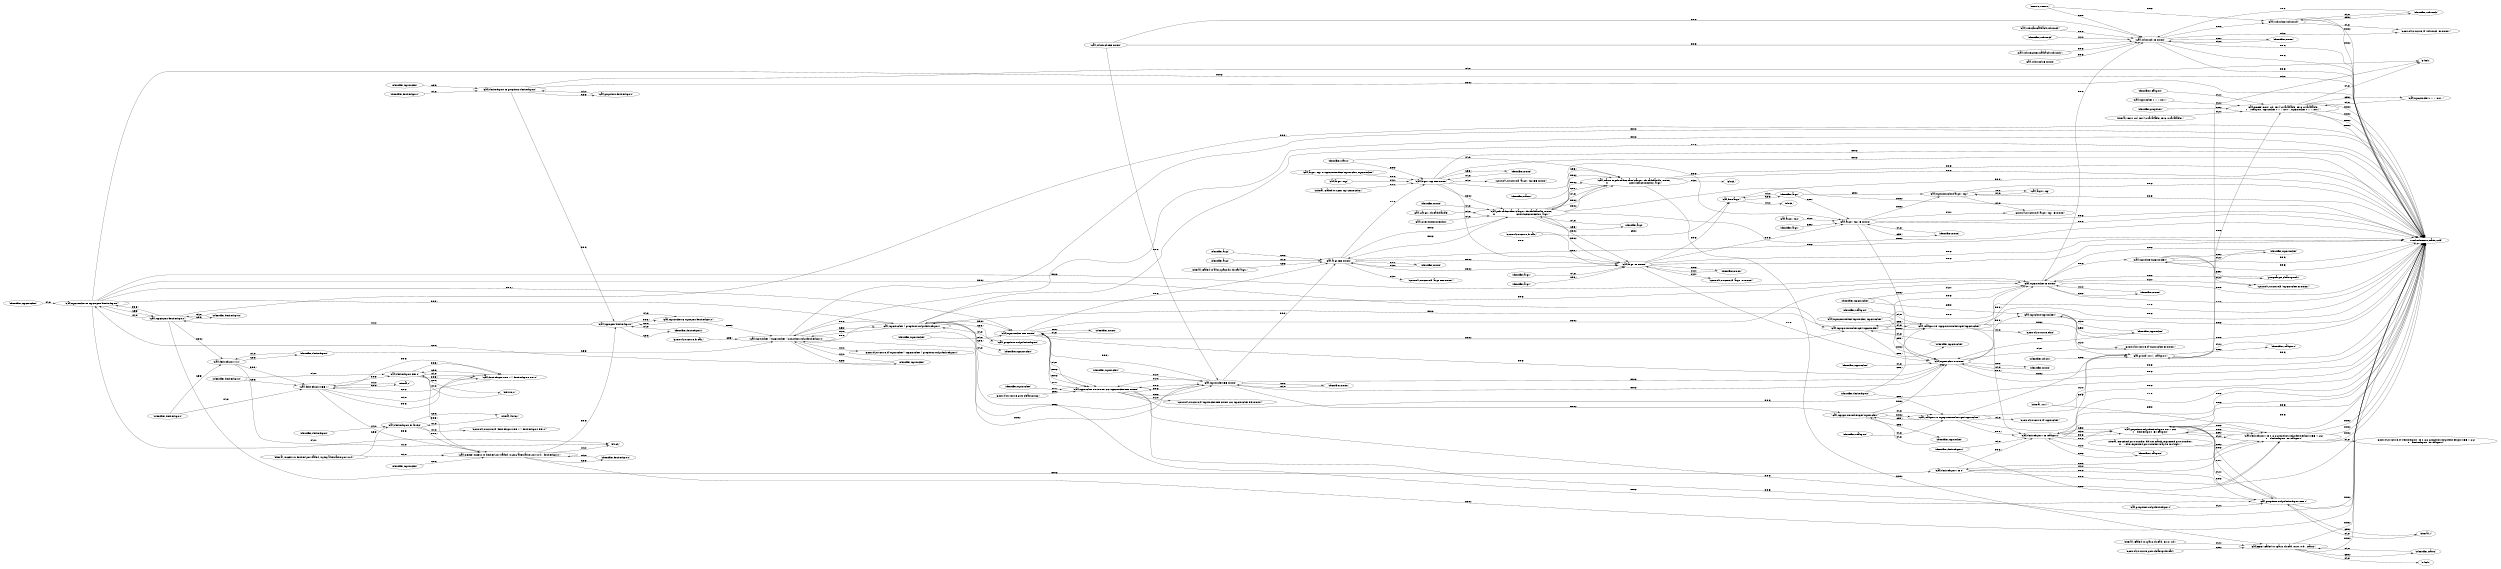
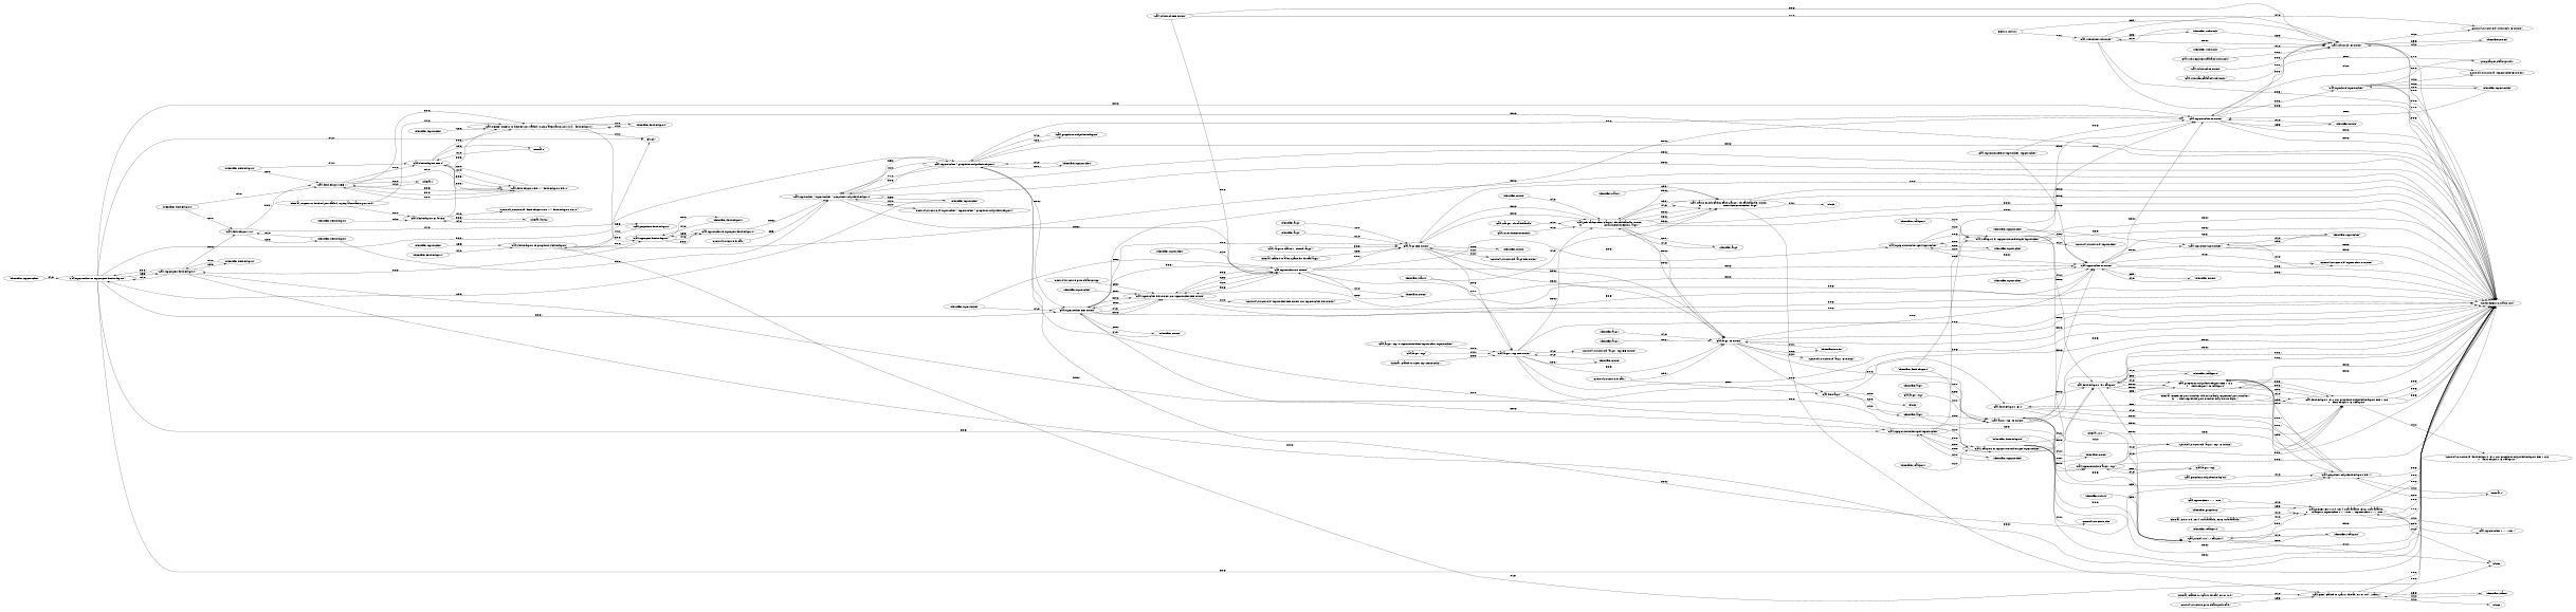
  digraph {
    rankdir=LR
    n1 [label="(Call,tcp6_socket = tcp6_open(desired_port))"]
    n2 [label="(Call,tcp6_open(desired_port))"]
    n3 [label="(Call,tcp6_socket || g_options.only_desired_port)"]
    n4 [label="(Call,tcp6_socket == NULL)"]
    n5 [label="(Call,tcp_port_number_get(tcp6_socket))"]
    n6 [label="(Call,tcp6_socket!= NULL)"]
    n7 [label="(MethodReturn,static void)"]
    n8 [label="(Block,)"]
    n9 [label="(Call,desired_port ++)"]
    n10 [label="(Identifier,desired_port)"]
    n11 [label="(Call,desired_port != 0)"]
    n12 [label="(Call,tcp_socket || tcp6_socket || g_options.only_desired_port)"]
    n13 [label="(Call,g_options.only_desired_port == 1)"]
    n14 [label="(Identifier,tcp6_socket)"]
    n15 [label="(Call,g_options.only_desired_port)"]
    n16 [label="(Call,tcp_socket == NULL && tcp6_socket == NULL)"]
    n17 [label="(Call,args == NULL)"]
    n18 [label="(Call,tcp_socket!= NULL)"]
    n19 [label="(Identifier,NULL)"]
    n20 [label="(Call,real_port = tcp_port_number_get(tcp6_socket))"]
    n21 [label="(Identifier,tcp6_socket)"]
    n22 [label="(Call,tcp_close(tcp6_socket))"]
    n23 [label="(Call,usb_sock != NULL)"]
    n24 [label="(ControlStructure,if (tcp6_socket!= NULL))"]
    n25 [label="(Identifier,NULL)"]
    n26 [label="(Call,desired_port == 1)"]
    n27 [label="(Identifier,desired_port)"]
    n28 [label="(Call,desired_port != real_port)"]
    n29 [label="(Call,desired_port != 0 && g_options.only_desired_port == 1 &&\n \t    desired_port != real_port)"]
    n30 [label="(Call,tcp_open(desired_port))"]
    n31 [label="(Call,tcp_socket = tcp_open(desired_port))"]
    n32 [label="(Identifier,desired_port)"]
    n33 [label="(Call,desired_port = g_options.desired_port)"]
    n34 [label="(Block,)"]
    n35 [label="(Call,g_options.desired_port)"]
    n36 [label="(Call,NOTE(\"Access to desired port failed, trying alternative port %d\", desired_port))"]
    n37 [label="(Identifier,desired_port)"]
    n38 [label="(Call,desired_port = 49152)"]
    n39 [label="(ControlStructure,if (desired_port == 1 || desired_port == 0))"]
    n40 [label="(Literal,49152)"]
    n41 [label="(Call,desired_port == 0)"]
    n42 [label="(Call,desired_port == 1 || desired_port == 0)"]
    n43 [label="(Literal,1)"]
-   n44 [label="(Return,0)"]
+   n44 [label="(Literal,0)"]
    n45 [label="(Call,tcp_socket == NULL)"]
    n46 [label="(Identifier,tcp_socket)"]
    n47 [label="(ControlStructure,if (tcp_socket || tcp6_socket || g_options.only_desired_port))"]
    n48 [label="(Call,g_options.only_desired_port == 1 &&\n \t    desired_port != real_port)"]
    n49 [label="(Literal,1)"]
    n50 [label="(Call,tcp_port_number_get(tcp_socket))"]
    n51 [label="(Identifier,NULL)"]
    n52 [label="(ControlStructure,if (tcp_socket == NULL && tcp6_socket == NULL))"]
    n53 [label="(Call,args->tcp == NULL)"]
    n54 [label="(Call,pthread_create(&args->thread_handle, NULL,\n\t\t                            &service_connection, args))"]
    n55 [label="(Call,args != NULL)"]
    n56 [label="(ControlStructure,if (args == NULL))"]
    n57 [label="(Identifier,NULL)"]
    n58 [label="(Call,tcp_close(tcp_socket))"]
    n59 [label="(ControlStructure,if (tcp_socket!= NULL))"]
    n60 [label="(Identifier,NULL)"]
    n61 [label="(Call,real_port = tcp_port_number_get(tcp_socket))"]
    n62 [label="(Identifier,tcp_socket)"]
    n63 [label="(Call,printf(\"%u|\", real_port))"]
    n64 [label="(ControlStructure,else)"]
    n65 [label="(Identifier,real_port)"]
    n66 [label="(Call,NOTE(\"Port: %d, IPv4 %savailable, IPv6 %savailable\",\n\t     real_port, tcp_socket ? \"\" : \"not \", tcp6_socket ? \"\" : \"not \"))"]
    n67 [label="(Identifier,real_port)"]
    n68 [label="(ControlStructure,if (desired_port != 0 && g_options.only_desired_port == 1 &&\n \t    desired_port != real_port))"]
    n69 [label="(Call,tcp6_socket ? \"\" : \"not \")"]
    n70 [label="(Identifier,tcp6_socket)"]
    n71 [label="(JumpTarget,cleanup_usb:)"]
    n72 [label="(Call,usb_close(usb_sock))"]
    n73 [label="(Identifier,NULL)"]
    n74 [label="(ControlStructure,if (usb_sock != NULL))"]
    n75 [label="(Identifier,usb_sock)"]
    n76 [label="(Call,args->tcp != NULL)"]
    n77 [label="(ControlStructure,if (args->tcp == NULL))"]
    n78 [label="(Identifier,NULL)"]
    n79 [label="(Call,status = pthread_create(&args->thread_handle, NULL,\n\t\t                            &service_connection, args))"]
    n80 [label="(Identifier,args)"]
    n81 [label="(Call,free(args))"]
    n82 [label="(Identifier,NULL)"]
    n83 [label="(ControlStructure,if (args != NULL))"]
    n84 [label="(Call,tcp_conn_close(args->tcp))"]
    n85 [label="(Identifier,NULL)"]
    n86 [label="(ControlStructure,if (args->tcp != NULL))"]
    n87 [label="(Call,ERR(\"Failed to spawn thread, error %d\", status))"]
    n88 [label="(Block,)"]
    n89 [label="(Block,)"]
    n90 [label="(Identifier,status)"]
    n91 [label="(Identifier,args)"]
    n92 [label="(Block,)"]
    n93 [label="(Call,args->tcp)"]
    n94 [label="(Identifier,tcp_socket)"]
    n95 [label="(ControlStructure,if (tcp_socket))"]
    n96 [label="(Literal,\"Access to desired port failed, trying alternative port %d\")"]
    n97 [label="(Identifier,tcp_socket)"]
    n98 [label="(Literal,\"Failed to spawn thread, error %d\")"]
    n99 [label="(Identifier,desired_port)"]
    n100 [label="(ControlStructure,break;)"]
    n101 [label="(Call,&args->thread_handle)"]
    n102 [label="(Identifier,tcp_socket)"]
    n103 [label="(Identifier,desired_port)"]
    n104 [label="(Identifier,g_options)"]
+   n105 [label="(Call,*args = calloc(1, sizeof(*args)))"]
    n106 [label="(Call,&service_connection)"]
    n107 [label="(Literal,\"Received port number did not match requested port number.\"\n\t\t    \" The requested port number may be too high.\")"]
    n108 [label="(Literal,\"Port: %d, IPv4 %savailable, IPv6 %savailable\")"]
    n109 [label="(Identifier,real_port)"]
    n110 [label="(Literal,\"Failed to alloc space for thread args\")"]
    n111 [label="(Identifier,usb_sock)"]
    n112 [label="(Identifier,args)"]
    n113 [label="(Identifier,args)"]
    n114 [label="(ControlStructure,goto cleanup_tcp;)"]
    n115 [label="(Identifier,desired_port)"]
    n116 [label="(Call,args->tcp = tcp_conn_select(tcp_socket, tcp6_socket))"]
    n117 [label="(Identifier,tcp_socket)"]
    n118 [label="(Literal,\"%u|\")"]
    n119 [label="(Identifier,status)"]
    n120 [label="(Identifier,NULL)"]
    n121 [label="(ControlStructure,goto cleanup_thread;)"]
    n122 [label="(Call,args->tcp)"]
    n123 [label="(Literal,\"Failed to open tcp connection\")"]
    n124 [label="(Identifier,desired_port)"]
    n125 [label="(Identifier,tcp6_socket)"]
    n126 [label="(Identifier,real_port)"]
    n127 [label="(Call,usb_register_callback(usb_sock))"]
    n128 [label="(Identifier,tcp_socket)"]
    n129 [label="(Call,tcp_conn_select(tcp_socket, tcp6_socket))"]
    n130 [label="(Identifier,tcp6_socket)"]
    n131 [label="(Identifier,args)"]
    n132 [label="(Identifier,tcp6_socket)"]
    n133 [label="(Identifier,desired_port)"]
    n134 [label="(Identifier,args)"]
    n135 [label="(Call,usb_sock = NULL)"]
    n136 [label="(Call,g_options.only_desired_port)"]
    n137 [label="(ControlStructure,break;)"]
    n138 [label="(Identifier,desired_port)"]
    n139 [label="(Identifier,stdout)"]
    n140 [label="(Identifier,real_port)"]
    n141 [label="(Return,return;)"]
    n142 [label="(Identifier,status)"]
    n143 [label="(Call,usb_can_callback(usb_sock))"]
    n144 [label="(Call,usb_sock == NULL)"]
    n145 [label="(Identifier,args)"]
    n146 [label="(Call,tcp_socket ? \"\" : \"not \")"]
    n147 [label="(Call,args->tcp)"]
    n148 [label="(Identifier,tcp_socket)"]
    n1 -> n2 [label="CFG: "]
    n1 -> n3 [label="DDG: "]
    n1 -> n4 [label="DDG: "]
    n1 -> n5 [label="DDG: "]
    n1 -> n6 [label="DDG: "]
    n1 -> n7 [label="DDG: "]
    n1 -> n8 [label="AST: "]
    n2 -> n1 [label="AST: "]
    n2 -> n1 [label="DDG: "]
    n2 -> n7 [label="DDG: "]
    n2 -> n9 [label="DDG: "]
    n2 -> n10 [label="CFG: "]
    n2 -> n11 [label="DDG: "]
    n3 -> n4 [label="DDG: "]
    n3 -> n6 [label="DDG: "]
    n3 -> n7 [label="DDG: "]
    n3 -> n12 [label="AST: "]
    n3 -> n12 [label="DDG: "]
    n3 -> n12 [label="DDG: "]
    n3 -> n13 [label="DDG: "]
    n3 -> n14 [label="CFG: "]
    n3 -> n15 [label="CFG: "]
    n4 -> n5 [label="DDG: "]
    n4 -> n6 [label="DDG: "]
    n4 -> n16 [label="AST: "]
    n4 -> n16 [label="DDG: "]
    n4 -> n16 [label="DDG: "]
    n4 -> n17 [label="DDG: "]
    n4 -> n18 [label="DDG: "]
    n4 -> n19 [label="CFG: "]
    n5 -> n3 [label="DDG: "]
    n5 -> n6 [label="DDG: "]
    n5 -> n20 [label="AST: "]
    n5 -> n20 [label="DDG: "]
    n5 -> n21 [label="CFG: "]
    n6 -> n7 [label="DDG: "]
    n6 -> n7 [label="DDG: "]
    n6 -> n22 [label="DDG: "]
    n6 -> n23 [label="DDG: "]
    n6 -> n24 [label="AST: "]
    n6 -> n25 [label="CFG: "]
    n9 -> n8 [label="AST: "]
    n9 -> n26 [label="DDG: "]
    n9 -> n27 [label="CFG: "]
    n10 -> n2 [label="AST: "]
    n11 -> n28 [label="DDG: "]
    n11 -> n29 [label="AST: "]
    n11 -> n29 [label="DDG: "]
    n11 -> n29 [label="DDG: "]
    n12 -> n3 [label="CFG: "]
    n12 -> n7 [label="DDG: "]
    n12 -> n7 [label="DDG: "]
    n12 -> n45 [label="DDG: "]
    n12 -> n46 [label="CFG: "]
    n12 -> n47 [label="AST: "]
    n13 -> n7 [label="DDG: "]
    n13 -> n48 [label="AST: "]
    n13 -> n48 [label="DDG: "]
    n13 -> n48 [label="DDG: "]
    n13 -> n49 [label="CFG: "]
    n14 -> n3 [label="AST: "]
    n15 -> n3 [label="AST: "]
    n16 -> n4 [label="CFG: "]
    n16 -> n7 [label="DDG: "]
    n16 -> n7 [label="DDG: "]
    n16 -> n7 [label="DDG: "]
    n16 -> n45 [label="CFG: "]
    n16 -> n52 [label="AST: "]
    n17 -> n7 [label="DDG: "]
    n17 -> n53 [label="DDG: "]
    n17 -> n54 [label="DDG: "]
    n17 -> n55 [label="DDG: "]
    n17 -> n55 [label="DDG: "]
    n17 -> n56 [label="AST: "]
    n17 -> n57 [label="CFG: "]
    n18 -> n6 [label="DDG: "]
    n18 -> n7 [label="DDG: "]
    n18 -> n7 [label="DDG: "]
    n18 -> n58 [label="DDG: "]
    n18 -> n59 [label="AST: "]
    n18 -> n60 [label="CFG: "]
    n19 -> n4 [label="AST: "]
    n20 -> n5 [label="CFG: "]
    n20 -> n7 [label="DDG: "]
    n20 -> n7 [label="DDG: "]
    n20 -> n28 [label="DDG: "]
    n20 -> n63 [label="DDG: "]
    n20 -> n64 [label="AST: "]
    n21 -> n5 [label="AST: "]
    n22 -> n7 [label="DDG: "]
    n22 -> n7 [label="DDG: "]
    n22 -> n24 [label="AST: "]
    n22 -> n70 [label="CFG: "]
    n22 -> n71 [label="CFG: "]
    n23 -> n7 [label="DDG: "]
    n23 -> n7 [label="DDG: "]
    n23 -> n7 [label="DDG: "]
-   n23 -> n72 [label="DDG: "]
+   n72 -> n23 [label="DDG: "]
    n23 -> n73 [label="CFG: "]
    n23 -> n74 [label="AST: "]
    n25 -> n6 [label="AST: "]
    n26 -> n36 [label="DDG: "]
    n26 -> n41 [label="DDG: "]
    n26 -> n42 [label="AST: "]
    n26 -> n42 [label="DDG: "]
    n26 -> n42 [label="DDG: "]
    n26 -> n43 [label="CFG: "]
    n27 -> n9 [label="AST: "]
    n27 -> n12 [label="CFG: "]
    n28 -> n7 [label="DDG: "]
    n28 -> n7 [label="DDG: "]
    n28 -> n48 [label="AST: "]
    n28 -> n48 [label="DDG: "]
    n28 -> n48 [label="DDG: "]
    n28 -> n63 [label="DDG: "]
    n28 -> n65 [label="CFG: "]
    n29 -> n7 [label="DDG: "]
    n29 -> n7 [label="DDG: "]
    n29 -> n7 [label="DDG: "]
    n29 -> n11 [label="CFG: "]
    n29 -> n48 [label="CFG: "]
    n29 -> n68 [label="AST: "]
-   n30 -> n2 [label="AST: "]
+   n30 -> n2 [label="DDG: "]
    n30 -> n31 [label="AST: "]
    n30 -> n31 [label="DDG: "]
    n30 -> n32 [label="CFG: "]
    n31 -> n12 [label="DDG: "]
    n31 -> n30 [label="CFG: "]
    n32 -> n30 [label="AST: "]
    n33 -> n7 [label="DDG: "]
    n33 -> n30 [label="DDG: "]
    n33 -> n34 [label="AST: "]
    n33 -> n35 [label="CFG: "]
    n35 -> n33 [label="AST: "]
    n36 -> n7 [label="DDG: "]
    n36 -> n8 [label="AST: "]
    n36 -> n30 [label="DDG: "]
    n36 -> n37 [label="CFG: "]
    n37 -> n36 [label="AST: "]
    n38 -> n36 [label="DDG: "]
    n38 -> n39 [label="AST: "]
-   n38 -> n40 [label="CFG: "]
+   n38 -> n40 [label="DDG: "]
    n40 -> n38 [label="AST: "]
    n41 -> n36 [label="DDG: "]
    n41 -> n42 [label="AST: "]
    n41 -> n42 [label="DDG: "]
    n41 -> n42 [label="DDG: "]
    n41 -> n44 [label="CFG: "]
    n42 -> n26 [label="CFG: "]
    n42 -> n41 [label="CFG: "]
    n43 -> n26 [label="AST: "]
    n44 -> n41 [label="AST: "]
    n45 -> n4 [label="DDG: "]
    n45 -> n16 [label="AST: "]
    n45 -> n16 [label="DDG: "]
    n45 -> n16 [label="DDG: "]
    n45 -> n17 [label="DDG: "]
    n45 -> n18 [label="DDG: "]
    n45 -> n18 [label="DDG: "]
    n45 -> n50 [label="DDG: "]
    n45 -> n51 [label="CFG: "]
    n46 -> n1 [label="CFG: "]
    n46 -> n12 [label="AST: "]
    n48 -> n7 [label="DDG: "]
    n48 -> n7 [label="DDG: "]
    n48 -> n13 [label="CFG: "]
    n48 -> n28 [label="CFG: "]
    n48 -> n29 [label="AST: "]
    n48 -> n29 [label="DDG: "]
    n48 -> n29 [label="DDG: "]
    n49 -> n13 [label="AST: "]
    n50 -> n18 [label="DDG: "]
    n50 -> n61 [label="AST: "]
    n50 -> n61 [label="DDG: "]
    n50 -> n62 [label="CFG: "]
    n51 -> n45 [label="AST: "]
    n53 -> n7 [label="DDG: "]
    n53 -> n7 [label="DDG: "]
    n53 -> n54 [label="DDG: "]
    n53 -> n55 [label="DDG: "]
    n53 -> n76 [label="DDG: "]
    n53 -> n77 [label="AST: "]
    n53 -> n78 [label="CFG: "]
    n54 -> n7 [label="DDG: "]
    n54 -> n7 [label="DDG: "]
    n54 -> n17 [label="DDG: "]
    n54 -> n55 [label="DDG: "]
    n54 -> n55 [label="DDG: "]
    n54 -> n79 [label="AST: "]
    n54 -> n79 [label="DDG: "]
    n54 -> n79 [label="DDG: "]
    n54 -> n79 [label="DDG: "]
    n54 -> n79 [label="DDG: "]
    n54 -> n80 [label="CFG: "]
    n55 -> n7 [label="DDG: "]
    n55 -> n7 [label="DDG: "]
    n55 -> n18 [label="DDG: "]
    n55 -> n76 [label="DDG: "]
    n55 -> n81 [label="DDG: "]
    n55 -> n82 [label="CFG: "]
    n55 -> n83 [label="AST: "]
    n57 -> n17 [label="AST: "]
    n58 -> n7 [label="DDG: "]
    n58 -> n7 [label="DDG: "]
    n58 -> n59 [label="AST: "]
    n58 -> n94 [label="CFG: "]
    n60 -> n18 [label="AST: "]
    n61 -> n7 [label="DDG: "]
    n61 -> n7 [label="DDG: "]
    n61 -> n28 [label="DDG: "]
    n61 -> n50 [label="CFG: "]
    n61 -> n63 [label="DDG: "]
    n61 -> n95 [label="AST: "]
    n62 -> n50 [label="AST: "]
    n63 -> n7 [label="DDG: "]
    n63 -> n34 [label="AST: "]
    n63 -> n66 [label="DDG: "]
    n63 -> n67 [label="CFG: "]
    n65 -> n28 [label="AST: "]
    n66 -> n7 [label="DDG: "]
    n66 -> n7 [label="DDG: "]
    n66 -> n7 [label="DDG: "]
    n66 -> n7 [label="DDG: "]
    n66 -> n34 [label="AST: "]
    n66 -> n69 [label="CFG: "]
    n67 -> n63 [label="AST: "]
    n69 -> n66 [label="AST: "]
    n70 -> n6 [label="CFG: "]
    n70 -> n22 [label="AST: "]
    n71 -> n6 [label="CFG: "]
    n72 -> n7 [label="DDG: "]
    n72 -> n7 [label="DDG: "]
    n72 -> n74 [label="AST: "]
    n72 -> n75 [label="CFG: "]
    n73 -> n23 [label="AST: "]
    n75 -> n23 [label="CFG: "]
    n75 -> n72 [label="AST: "]
    n76 -> n7 [label="DDG: "]
    n76 -> n7 [label="DDG: "]
    n76 -> n18 [label="DDG: "]
    n76 -> n84 [label="DDG: "]
    n76 -> n85 [label="CFG: "]
    n76 -> n86 [label="AST: "]
    n78 -> n53 [label="AST: "]
    n79 -> n7 [label="DDG: "]
    n79 -> n7 [label="DDG: "]
    n79 -> n54 [label="CFG: "]
    n79 -> n87 [label="DDG: "]
    n79 -> n88 [label="AST: "]
    n80 -> n54 [label="AST: "]
    n81 -> n7 [label="DDG: "]
    n81 -> n91 [label="CFG: "]
    n81 -> n92 [label="AST: "]
    n82 -> n55 [label="AST: "]
    n84 -> n7 [label="DDG: "]
    n84 -> n7 [label="DDG: "]
    n84 -> n86 [label="AST: "]
    n84 -> n93 [label="CFG: "]
    n85 -> n76 [label="AST: "]
    n87 -> n7 [label="DDG: "]
    n87 -> n7 [label="DDG: "]
    n87 -> n89 [label="AST: "]
    n87 -> n90 [label="CFG: "]
    n90 -> n87 [label="AST: "]
    n91 -> n76 [label="CFG: "]
    n91 -> n81 [label="AST: "]
    n91 -> n84 [label="CFG: "]
    n93 -> n84 [label="AST: "]
    n94 -> n18 [label="CFG: "]
    n94 -> n58 [label="AST: "]
    n96 -> n36 [label="AST: "]
    n96 -> n38 [label="CFG: "]
    n97 -> n36 [label="CFG: "]
    n98 -> n87 [label="AST: "]
    n99 -> n9 [label="CFG: "]
    n99 -> n26 [label="AST: "]
    n100 -> n12 [label="CFG: "]
    n101 -> n54 [label="AST: "]
    n102 -> n16 [label="CFG: "]
    n103 -> n26 [label="CFG: "]
    n103 -> n41 [label="AST: "]
    n104 -> n66 [label="CFG: "]
+   n105 -> n17 [label="DDG: "]
    n106 -> n54 [label="AST: "]
    n107 -> n29 [label="CFG: "]
    n108 -> n66 [label="AST: "]
    n109 -> n61 [label="AST: "]
    n110 -> n17 [label="CFG: "]
    n111 -> n23 [label="AST: "]
    n112 -> n55 [label="AST: "]
    n113 -> n55 [label="CFG: "]
    n114 -> n16 [label="CFG: "]
    n115 -> n38 [label="AST: "]
    n116 -> n53 [label="DDG: "]
    n117 -> n45 [label="AST: "]
    n118 -> n29 [label="CFG: "]
    n118 -> n63 [label="AST: "]
    n119 -> n79 [label="CFG: "]
    n120 -> n54 [label="AST: "]
    n121 -> n87 [label="CFG: "]
    n122 -> n53 [label="AST: "]
    n123 -> n53 [label="CFG: "]
    n124 -> n33 [label="AST: "]
    n125 -> n6 [label="AST: "]
    n125 -> n18 [label="CFG: "]
    n125 -> n58 [label="CFG: "]
    n126 -> n66 [label="AST: "]
    n127 -> n23 [label="DDG: "]
    n128 -> n33 [label="CFG: "]
    n129 -> n6 [label="DDG: "]
    n129 -> n18 [label="DDG: "]
    n130 -> n4 [label="AST: "]
    n130 -> n45 [label="CFG: "]
    n131 -> n17 [label="CFG: "]
    n132 -> n1 [label="AST: "]
    n133 -> n13 [label="CFG: "]
    n133 -> n28 [label="AST: "]
    n134 -> n76 [label="CFG: "]
    n135 -> n23 [label="DDG: "]
    n136 -> n13 [label="AST: "]
    n137 -> n55 [label="CFG: "]
    n137 -> n81 [label="CFG: "]
    n138 -> n20 [label="CFG: "]
    n138 -> n61 [label="CFG: "]
    n139 -> n63 [label="CFG: "]
    n140 -> n20 [label="AST: "]
    n141 -> n23 [label="CFG: "]
    n141 -> n72 [label="CFG: "]
    n142 -> n53 [label="CFG: "]
    n142 -> n79 [label="AST: "]
    n143 -> n23 [label="DDG: "]
    n144 -> n23 [label="DDG: "]
    n144 -> n23 [label="DDG: "]
    n144 -> n45 [label="DDG: "]
    n145 -> n17 [label="AST: "]
    n146 -> n66 [label="AST: "]
    n147 -> n76 [label="AST: "]
    n148 -> n18 [label="AST: "]
  }
